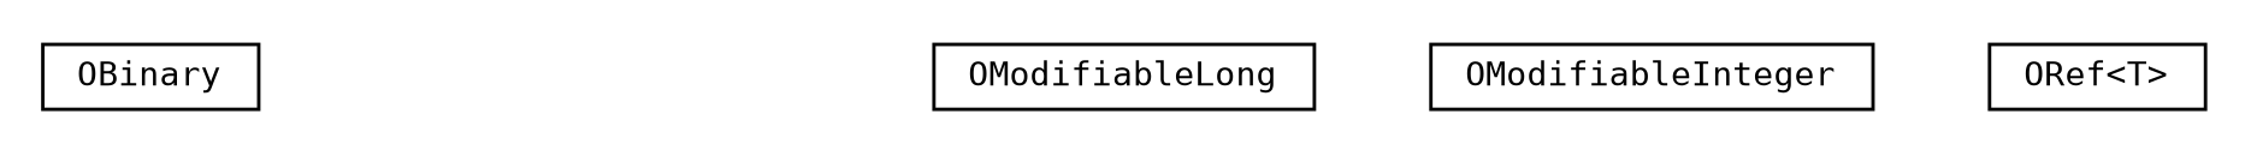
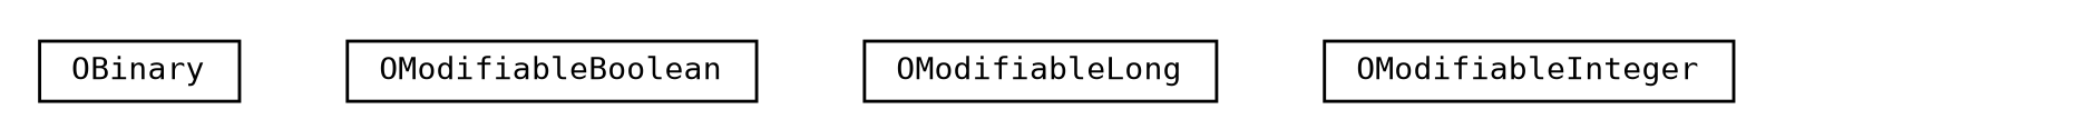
  digraph {
    nodesep=0.25
    ranksep=0.5
    fontname="DejaVu Sans Mono"
    node [fontcolor=black fontname="DejaVu Sans Mono" fontsize=10.0 shape=plaintext]
    n1 [label=<<table title="com.orientechnologies.common.types.OBinary" border="0" cellborder="1" cellspacing="0" cellpadding="2" port="p" href="./OBinary.html"> 		<tr><td><table border="0" cellspacing="0" cellpadding="1"> <tr><td align="center" balign="center"> OBinary </td></tr> 		</table></td></tr> 		</table>>]
+   n2 [label=<<table title="com.orientechnologies.common.types.OModifiableBoolean" border="0" cellborder="1" cellspacing="0" cellpadding="2" port="p" href="./OModifiableBoolean.html"> 		<tr><td><table border="0" cellspacing="0" cellpadding="1"> <tr><td align="center" balign="center"> OModifiableBoolean </td></tr> 		</table></td></tr> 		</table>>]
    n3 [label=<<table title="com.orientechnologies.common.types.OModifiableLong" border="0" cellborder="1" cellspacing="0" cellpadding="2" port="p" href="./OModifiableLong.html"> 		<tr><td><table border="0" cellspacing="0" cellpadding="1"> <tr><td align="center" balign="center"> OModifiableLong </td></tr> 		</table></td></tr> 		</table>>]
    n4 [label=<<table title="com.orientechnologies.common.types.OModifiableInteger" border="0" cellborder="1" cellspacing="0" cellpadding="2" port="p" href="./OModifiableInteger.html"> 		<tr><td><table border="0" cellspacing="0" cellpadding="1"> <tr><td align="center" balign="center"> OModifiableInteger </td></tr> 		</table></td></tr> 		</table>>]
-   n5 [label=<<table title="com.orientechnologies.common.types.ORef" border="0" cellborder="1" cellspacing="0" cellpadding="2" port="p" href="./ORef.html"> 		<tr><td><table border="0" cellspacing="0" cellpadding="1"> <tr><td align="center" balign="center"> ORef&lt;T&gt; </td></tr> 		</table></td></tr> 		</table>>]
  }
